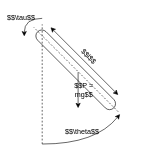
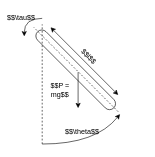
  <mxCell id="0" />
  <mxCell id="1" parent="0" />
  <mxCell id="2" value="" style="group;rotation=45;" parent="1" vertex="1" connectable="0"><mxGeometry x="37" y="80" width="200" height="50" as="geometry" /></mxCell>
  <mxCell id="3" value="" style="rounded=1;whiteSpace=wrap;html=1;arcSize=50;rotation=45;" parent="2" vertex="1"><mxGeometry x="-1" y="26" width="180" height="20" as="geometry" /></mxCell>
  <mxCell id="4" value="" style="endArrow=classic;startArrow=classic;html=1;rounded=0;" parent="2" edge="1"><mxGeometry width="50" height="50" relative="1" as="geometry"><mxPoint x="47" y="-35" as="sourcePoint" /><mxPoint x="160" y="78" as="targetPoint" /></mxGeometry></mxCell>
  <mxCell id="5" value="$$l$$" style="text;html=1;strokeColor=none;fillColor=none;align=center;verticalAlign=middle;whiteSpace=wrap;rounded=0;rotation=45;" parent="2" vertex="1"><mxGeometry x="81" y="4" width="60" height="20" as="geometry" /></mxCell>
  <mxCell id="6" value="" style="endArrow=none;dashed=1;html=1;rounded=0;" parent="2" edge="1"><mxGeometry width="50" height="50" relative="1" as="geometry"><mxPoint x="160" y="106" as="sourcePoint" /><mxPoint x="19" y="-35" as="targetPoint" /></mxGeometry></mxCell>
  <mxCell id="7" value="" style="endArrow=none;dashed=1;html=1;rounded=0;" parent="1" edge="1"><mxGeometry width="50" height="50" relative="1" as="geometry"><mxPoint x="70" y="240" as="sourcePoint" /><mxPoint x="70" y="40" as="targetPoint" /></mxGeometry></mxCell>
  <mxCell id="8" value="$$\theta$$" style="text;html=1;strokeColor=none;fillColor=none;align=center;verticalAlign=middle;whiteSpace=wrap;rounded=0;" parent="1" vertex="1"><mxGeometry x="107" y="210" width="60" height="20" as="geometry" /></mxCell>
  <mxCell id="9" value="" style="curved=1;endArrow=classic;html=1;rounded=0;" parent="1" edge="1"><mxGeometry width="50" height="50" relative="1" as="geometry"><mxPoint x="70" y="240" as="sourcePoint" /><mxPoint x="200" y="190" as="targetPoint" /><Array as="points"><mxPoint x="160" y="240" /></Array></mxGeometry></mxCell>
  <mxCell id="10" value="" style="endArrow=classic;html=1;rounded=0;" parent="1" edge="1"><mxGeometry width="50" height="50" relative="1" as="geometry"><mxPoint x="130" y="120" as="sourcePoint" /><mxPoint x="130" y="180" as="targetPoint" /></mxGeometry></mxCell>
- <mxCell id="11" value="$$P = mg$$" style="text;html=1;strokeColor=none;fillColor=none;align=center;verticalAlign=middle;whiteSpace=wrap;rounded=0;" parent="1" vertex="1"><mxGeometry x="110" y="140" width="60" height="20" as="geometry" /></mxCell>
+ <mxCell id="11" value="$$P = mg$$" style="text;html=1;strokeColor=none;fillColor=none;align=center;verticalAlign=middle;whiteSpace=wrap;rounded=0;" parent="1" vertex="1"><mxGeometry x="70" y="140" width="60" height="20" as="geometry" /></mxCell>
  <mxCell id="12" value="" style="curved=1;endArrow=classic;html=1;rounded=0;" parent="1" edge="1"><mxGeometry width="50" height="50" relative="1" as="geometry"><mxPoint x="70" y="30" as="sourcePoint" /><mxPoint x="40" y="60" as="targetPoint" /><Array as="points"><mxPoint x="40" y="30" /></Array></mxGeometry></mxCell>
  <mxCell id="13" value="$$\tau$$" style="text;html=1;strokeColor=none;fillColor=none;align=center;verticalAlign=middle;whiteSpace=wrap;rounded=0;" parent="1" vertex="1"><mxGeometry x="20" y="20" width="30" height="20" as="geometry" /></mxCell>
